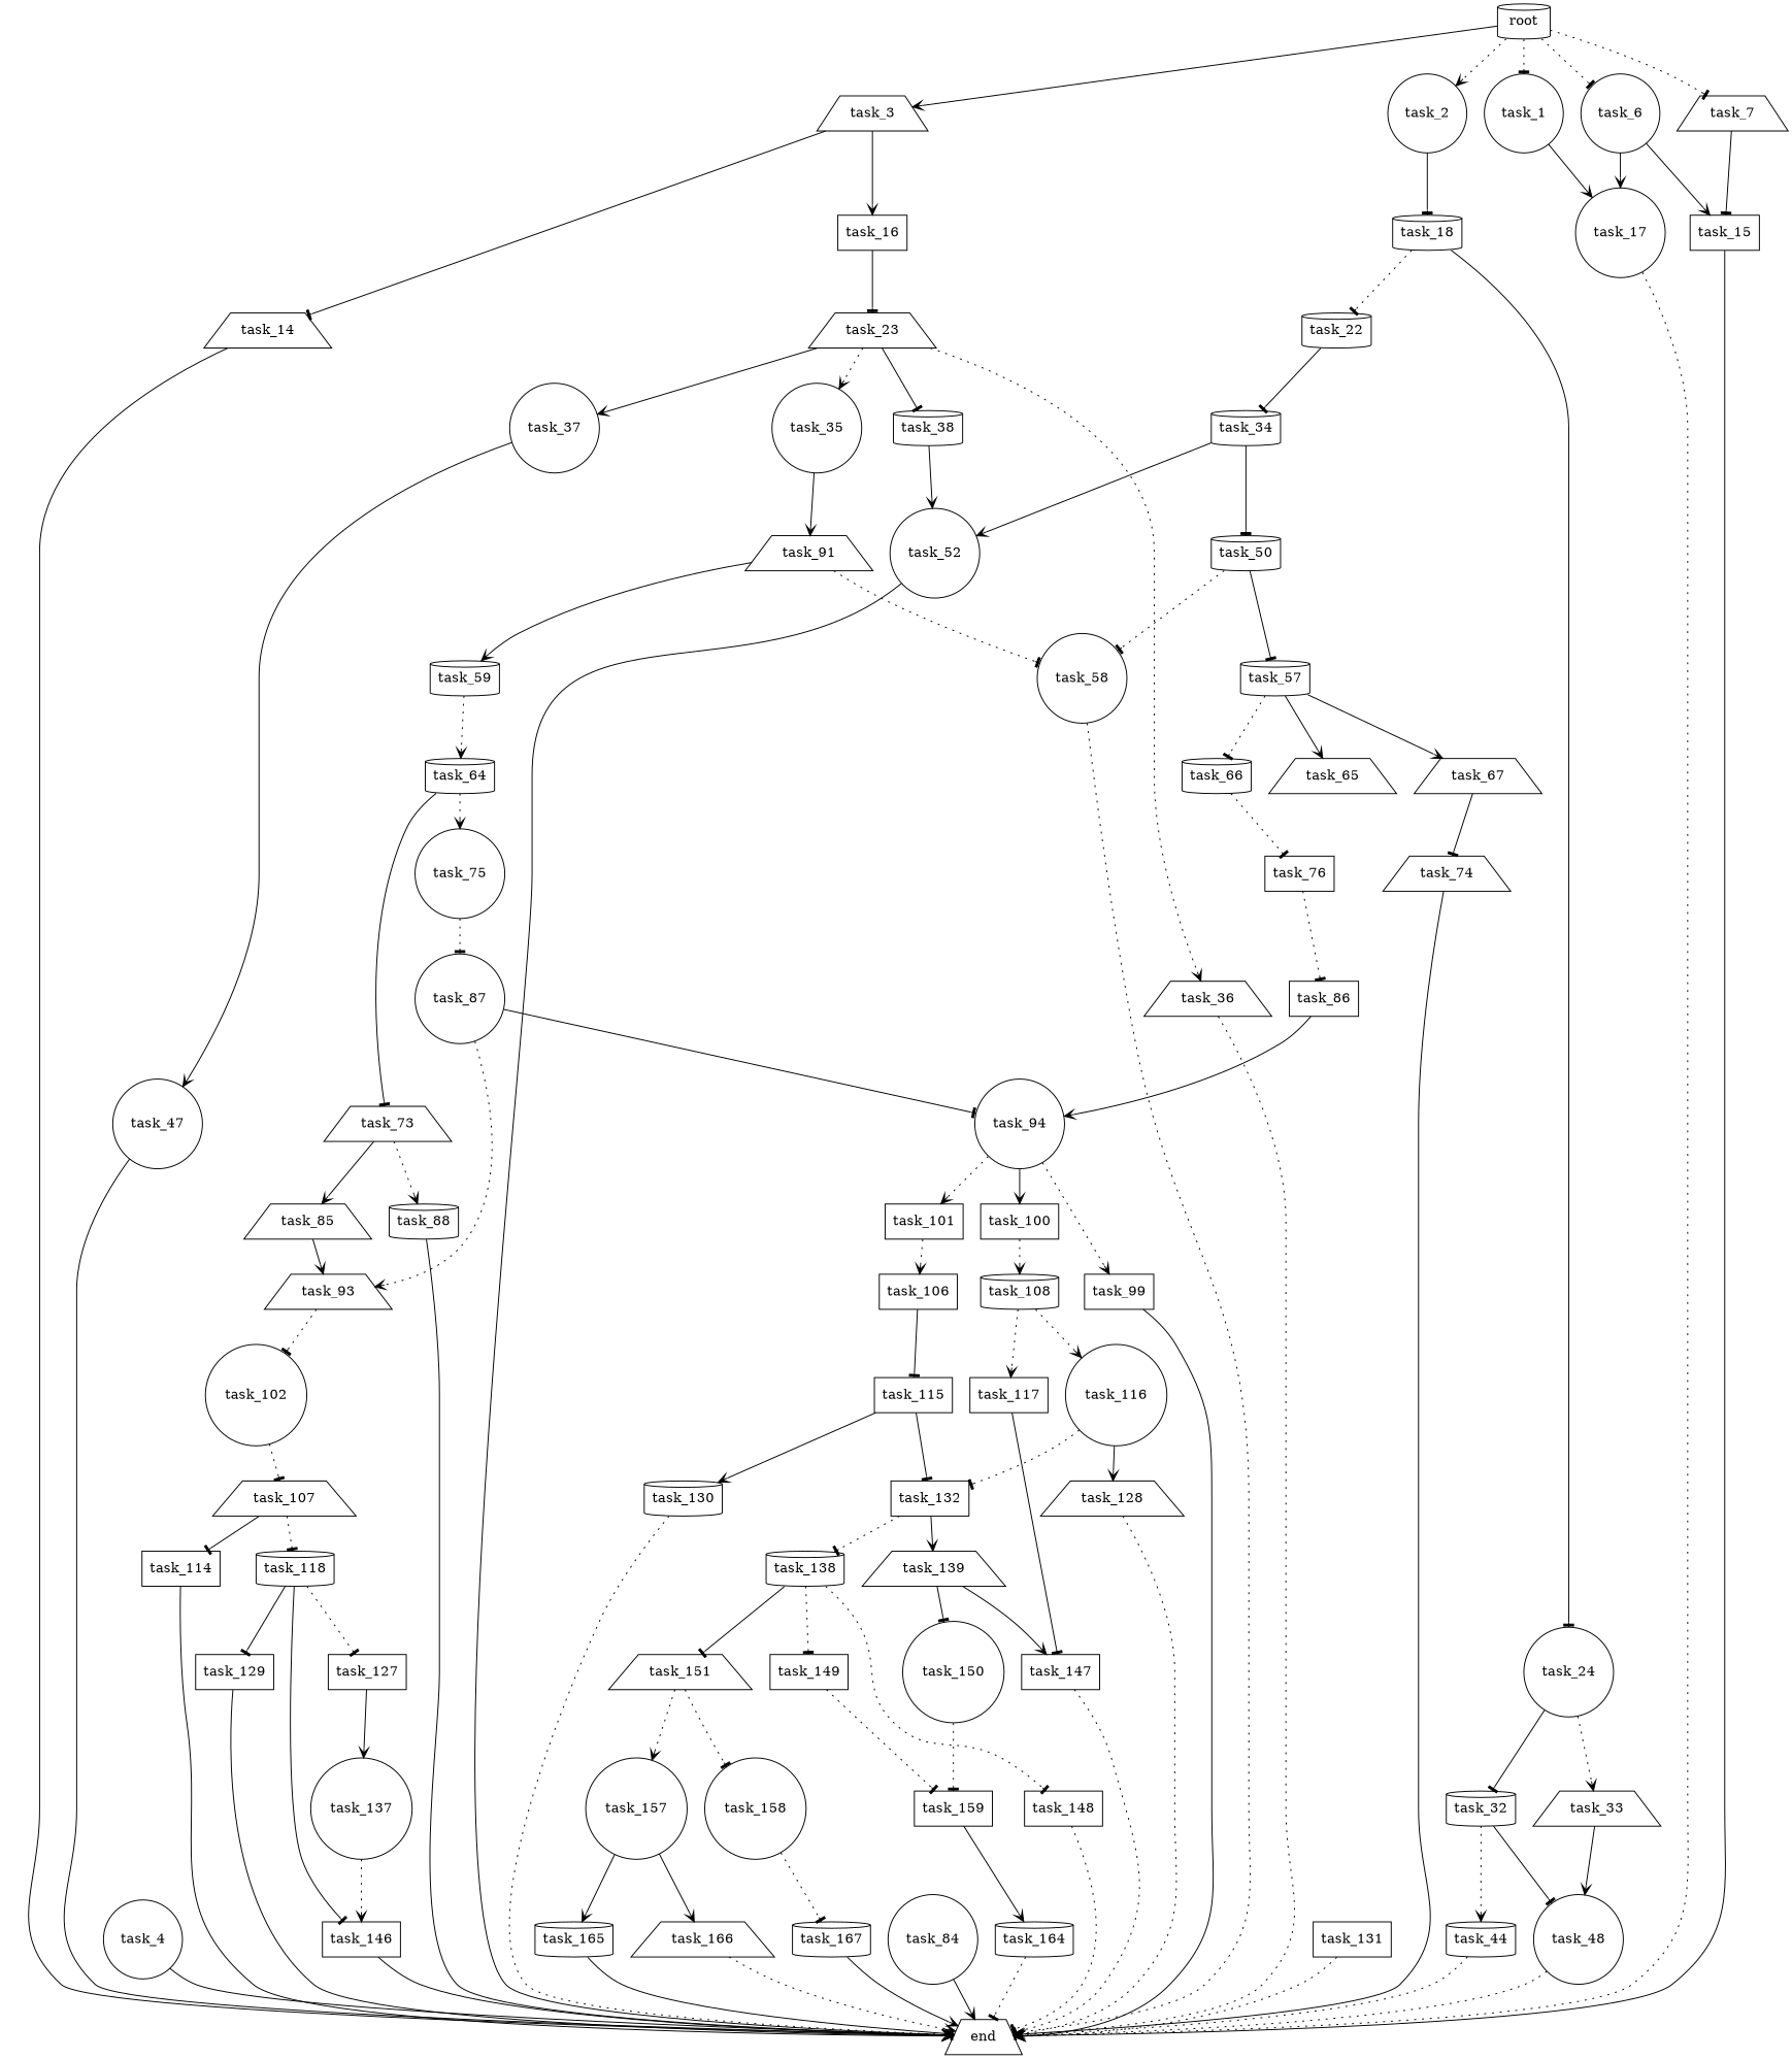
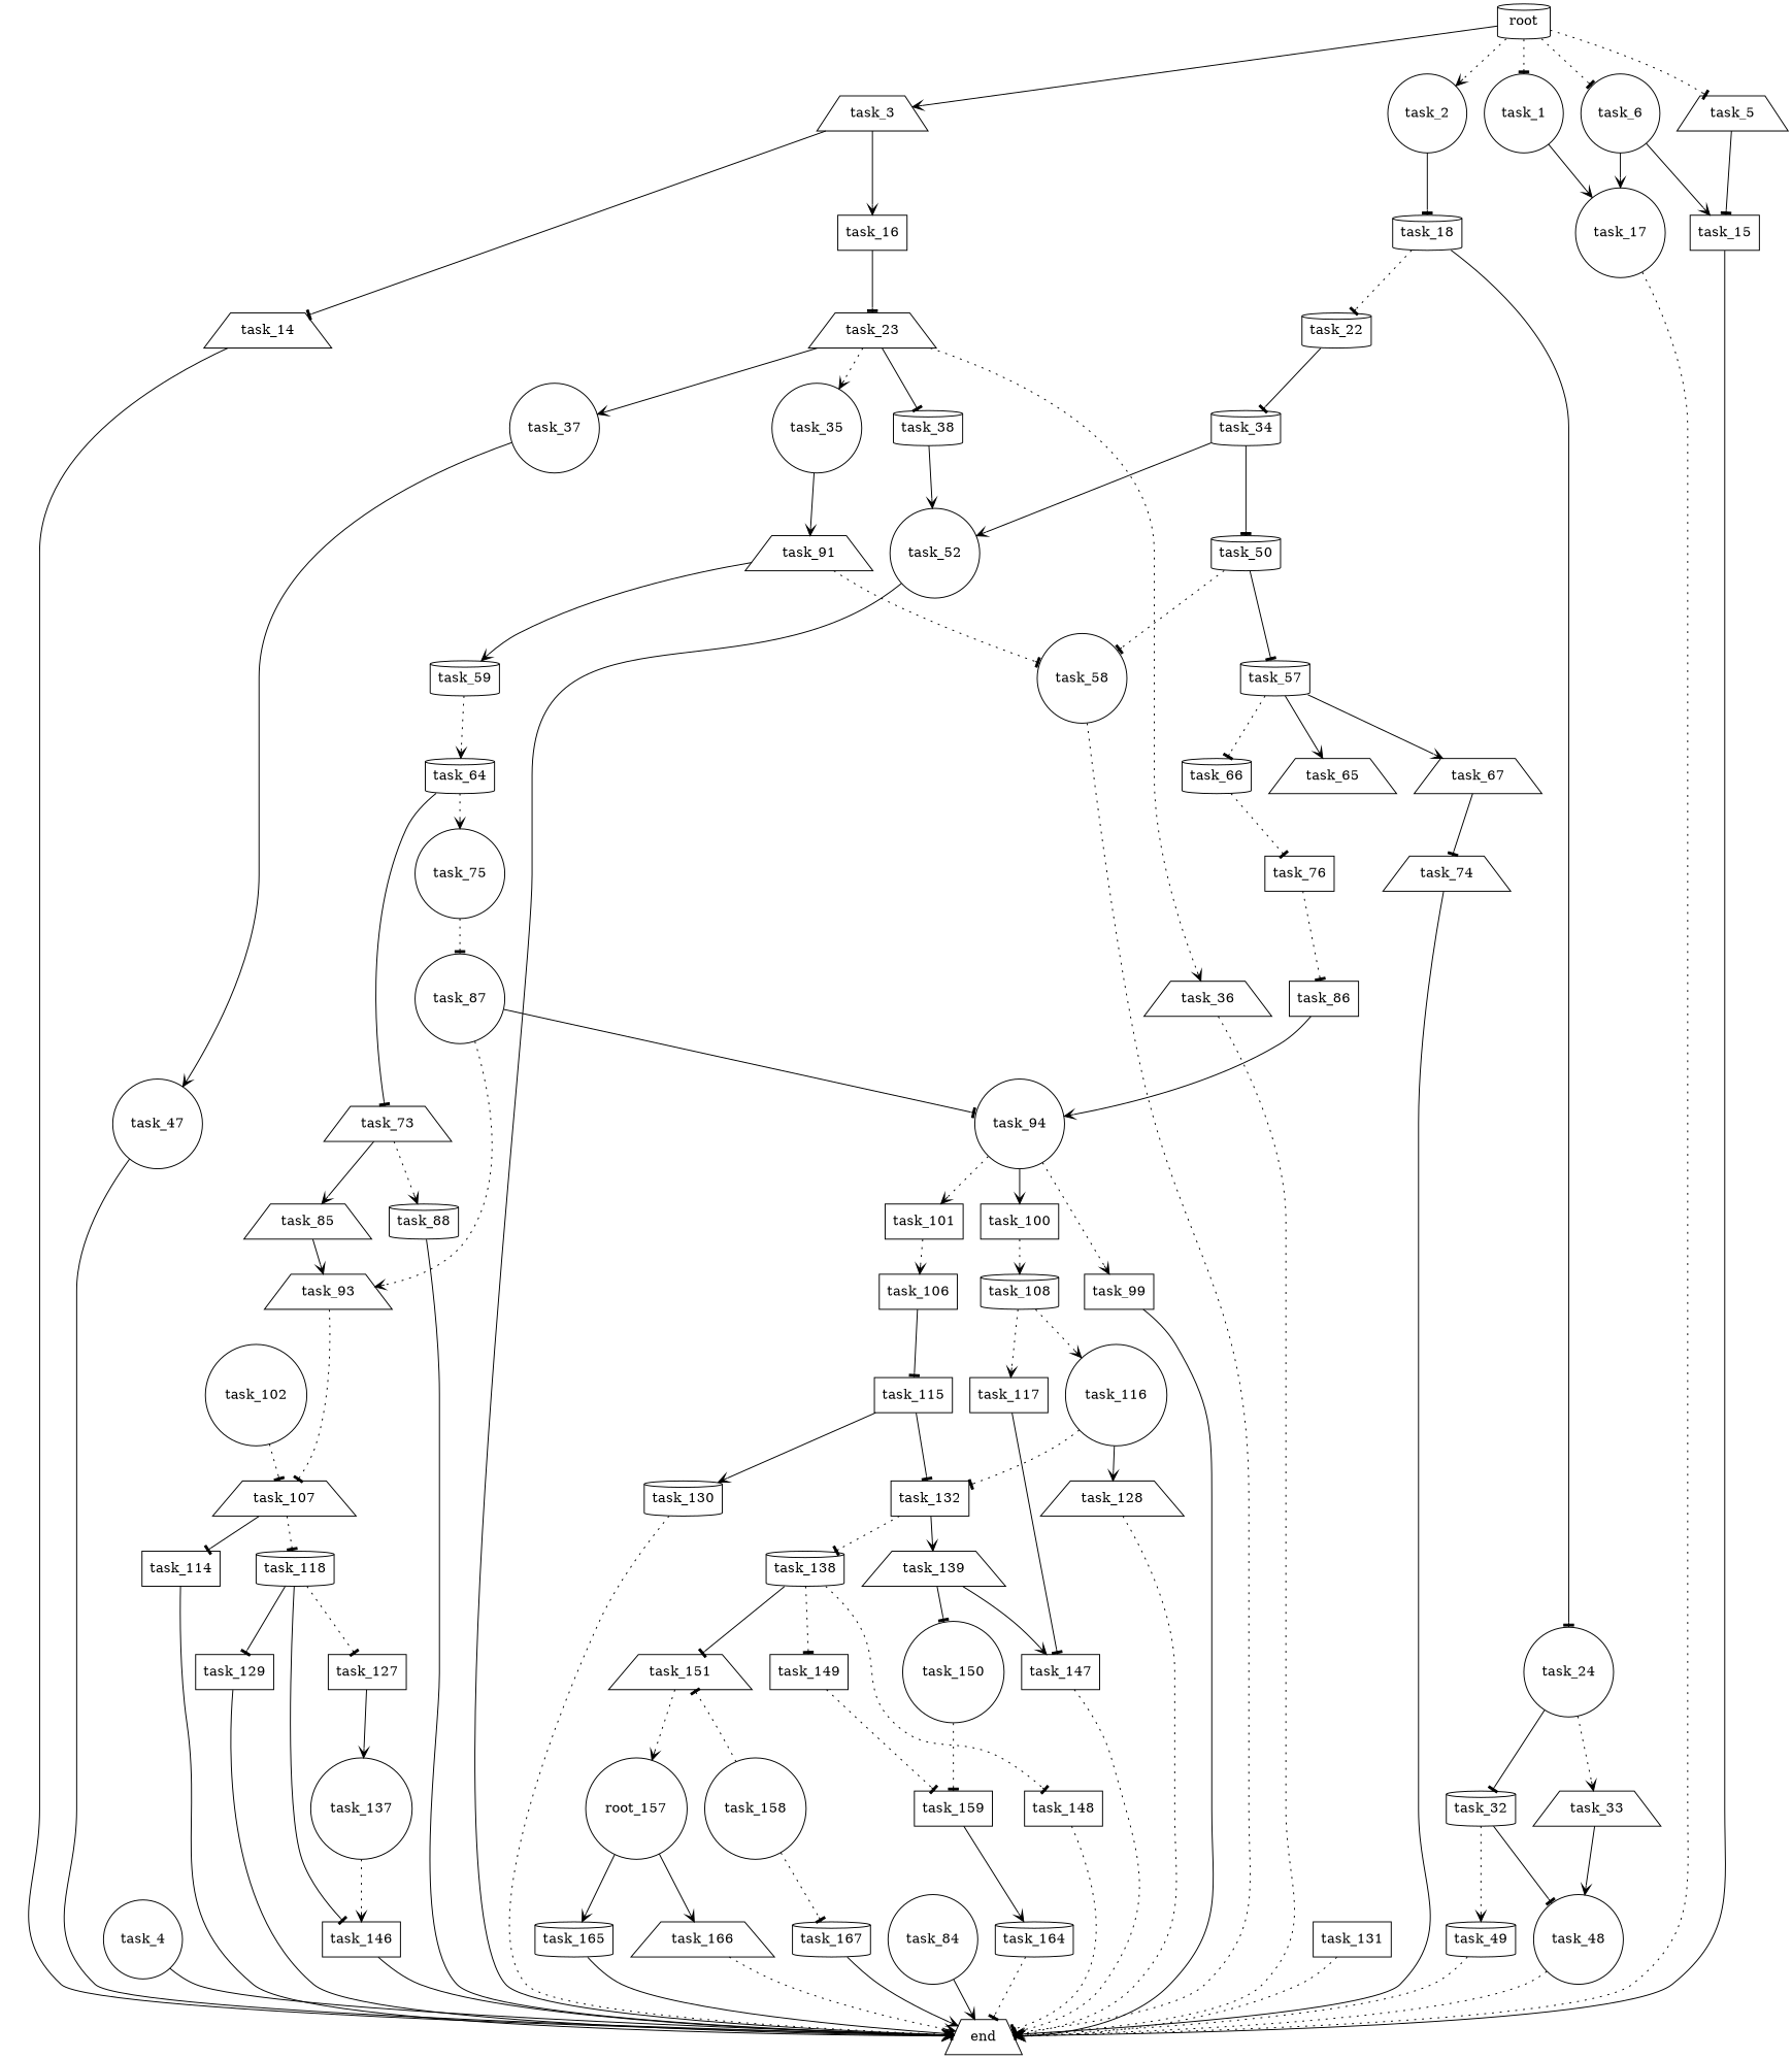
  digraph {
    node [shape=circle]
    edge [arrowhead=vee style=solid]
    root [shape=cylinder]
    task_1
    task_2
    task_3 [shape=trapezium]
-   task_5 [shape=trapezium label=task_7]
+   task_5 [shape=trapezium]
    task_6
    task_17
    task_18 [shape=cylinder]
    task_14 [shape=trapezium]
    task_16 [shape=box]
    end [shape=trapezium]
    task_4
    task_15 [shape=box]
    task_22 [shape=cylinder]
    task_24
    task_23 [shape=trapezium]
    task_35
    task_36 [shape=trapezium]
    task_37
    task_38 [shape=cylinder]
    task_34 [shape=cylinder]
    task_32 [shape=cylinder]
    task_33 [shape=trapezium]
    task_50 [shape=cylinder]
    task_52
    n26 [label=task_91 shape=trapezium]
    task_47
    task_48
-   task_49 [shape=cylinder label=task_44]
+   task_49 [shape=cylinder]
    task_57 [shape=cylinder]
    task_58
    task_59 [shape=cylinder]
    task_65 [shape=trapezium]
    task_66 [shape=cylinder]
    task_67 [shape=trapezium]
    task_64 [shape=cylinder]
    task_76 [shape=box]
    task_74 [shape=trapezium]
    task_73 [shape=trapezium]
    task_75
    task_85 [shape=trapezium]
    task_88 [shape=cylinder]
    task_87
    task_86 [shape=box]
    task_93 [shape=trapezium]
    task_94
    task_84
    task_102
    task_99 [shape=box]
    task_100 [shape=box]
    task_101 [shape=box]
    task_107 [shape=trapezium]
    task_108 [shape=cylinder]
    task_106 [shape=box]
    task_116
    task_117 [shape=box]
    task_115 [shape=box]
    task_114 [shape=box]
    task_118 [shape=cylinder]
    task_130 [shape=cylinder]
    task_132 [shape=box]
    task_129 [shape=box]
    task_127 [shape=box]
    task_146 [shape=box]
    task_128 [shape=trapezium]
    task_147 [shape=box]
    task_138 [shape=cylinder]
    task_139 [shape=trapezium]
    task_137
    task_131 [shape=box]
    task_148 [shape=box]
    task_149 [shape=box]
    task_151 [shape=trapezium]
    task_150
    task_159 [shape=box]
-   task_157
+   task_157 [label=root_157]
    task_158
    task_164 [shape=cylinder]
    task_165 [shape=cylinder]
    task_166 [shape=trapezium]
    task_167 [shape=cylinder]
    root -> task_1 [arrowhead=tee style=dotted]
    root -> task_2 [style=dotted]
    root -> task_3
    root -> task_5 [arrowhead=tee style=dotted]
    root -> task_6 [arrowhead=tee style=dotted]
    task_1 -> task_17
    task_2 -> task_18 [arrowhead=tee]
    task_3 -> task_14 [arrowhead=tee]
    task_3 -> task_16
    task_5 -> task_15 [arrowhead=tee]
    task_6 -> task_17
    task_6 -> task_15
    task_17 -> end [style=dotted]
    task_18 -> task_22 [arrowhead=tee style=dotted]
    task_18 -> task_24 [arrowhead=tee]
    task_14 -> end
    task_16 -> task_23 [arrowhead=tee]
    task_4 -> end
    task_15 -> end
    task_22 -> task_34 [arrowhead=tee]
    task_24 -> task_32 [arrowhead=tee]
    task_24 -> task_33 [style=dotted]
    task_23 -> task_35 [style=dotted]
    task_23 -> task_36 [style=dotted]
    task_23 -> task_37
    task_23 -> task_38 [arrowhead=tee]
    task_35 -> n26
    task_36 -> end [style=dotted]
    task_37 -> task_47
    task_38 -> task_52
    task_34 -> task_50 [arrowhead=tee]
    task_34 -> task_52
    task_32 -> task_48 [arrowhead=tee]
    task_32 -> task_49 [style=dotted]
    task_33 -> task_48
    task_50 -> task_57 [arrowhead=tee]
    task_50 -> task_58 [arrowhead=tee style=dotted]
    task_52 -> end [arrowhead=tee]
    n26 -> task_58 [arrowhead=tee style=dotted]
    n26 -> task_59
    task_47 -> end
    task_48 -> end [style=dotted]
    task_49 -> end [arrowhead=tee style=dotted]
    task_57 -> task_65
    task_57 -> task_66 [arrowhead=tee style=dotted]
    task_57 -> task_67
    task_58 -> end [arrowhead=tee style=dotted]
    task_59 -> task_64 [style=dotted]
    task_66 -> task_76 [arrowhead=tee style=dotted]
    task_67 -> task_74 [arrowhead=tee]
    task_64 -> task_73 [arrowhead=tee]
    task_64 -> task_75 [style=dotted]
    task_76 -> task_86 [arrowhead=tee style=dotted]
    task_74 -> end
    task_73 -> task_85
    task_73 -> task_88 [style=dotted]
    task_75 -> task_87 [arrowhead=tee style=dotted]
    task_85 -> task_93
    task_88 -> end
    task_87 -> task_93 [style=dotted]
    task_87 -> task_94 [arrowhead=tee]
    task_86 -> task_94
-   task_93 -> task_102 [arrowhead=tee style=dotted]
+   task_93 -> task_107 [arrowhead=tee style=dotted]
    task_94 -> task_99 [style=dotted]
    task_94 -> task_100
    task_94 -> task_101 [style=dotted]
    task_84 -> end
    task_102 -> task_107 [arrowhead=tee style=dotted]
    task_99 -> end
    task_100 -> task_108 [style=dotted]
    task_101 -> task_106 [style=dotted]
    task_107 -> task_114 [arrowhead=tee]
    task_107 -> task_118 [arrowhead=tee style=dotted]
    task_108 -> task_116 [style=dotted]
    task_108 -> task_117 [style=dotted]
    task_106 -> task_115 [arrowhead=tee]
    task_116 -> task_132 [arrowhead=tee style=dotted]
    task_116 -> task_128
    task_117 -> task_147 [arrowhead=tee]
    task_115 -> task_130
    task_115 -> task_132 [arrowhead=tee]
    task_114 -> end
    task_118 -> task_129 [arrowhead=tee]
    task_118 -> task_127 [arrowhead=tee style=dotted]
    task_118 -> task_146 [arrowhead=tee]
    task_130 -> end [style=dotted]
    task_132 -> task_138 [arrowhead=tee style=dotted]
    task_132 -> task_139
    task_129 -> end
    task_127 -> task_137
    task_146 -> end
    task_128 -> end [style=dotted]
    task_147 -> end [arrowhead=tee style=dotted]
    task_138 -> task_148 [arrowhead=tee style=dotted]
    task_138 -> task_149 [arrowhead=tee style=dotted]
    task_138 -> task_151 [arrowhead=tee]
    task_139 -> task_147
    task_139 -> task_150 [arrowhead=tee]
    task_137 -> task_146 [style=dotted]
    task_131 -> end [style=dotted]
    task_148 -> end [arrowhead=tee style=dotted]
    task_149 -> task_159 [arrowhead=tee style=dotted]
    task_151 -> task_157 [style=dotted]
-   task_151 -> task_158 [arrowhead=tee style=dotted]
+   task_158 -> task_151 [arrowhead=tee style=dotted]
    task_150 -> task_159 [arrowhead=tee style=dotted]
    task_159 -> task_164
    task_157 -> task_165
    task_157 -> task_166
    task_158 -> task_167 [arrowhead=tee style=dotted]
    task_164 -> end [arrowhead=tee style=dotted]
    task_165 -> end
    task_166 -> end [style=dotted]
    task_167 -> end
  }
